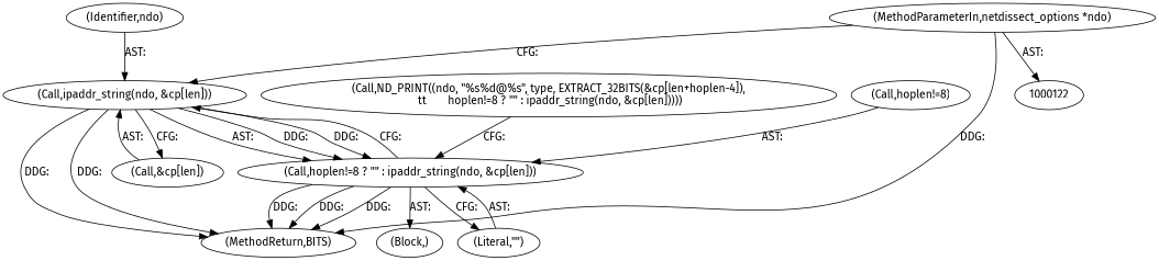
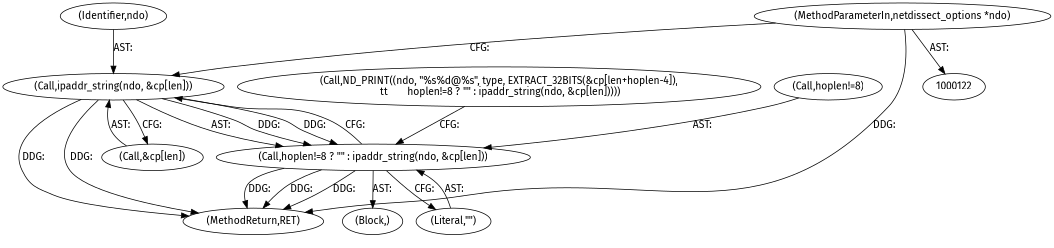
  digraph {
    fontname="Fira Sans"
    node [fontname="Fira Sans"]
    edge [fontname="Fira Sans"]
    n1 [label="(Call,ipaddr_string(ndo, &cp[len]))"]
    n2 [label="(Call,hoplen!=8 ? \"\" : ipaddr_string(ndo, &cp[len]))"]
    n3 [label="(Call,&cp[len])"]
-   n4 [label="(MethodReturn,BITS)"]
+   n4 [label="(MethodReturn,RET)"]
    n5 [label="(Literal,\"\")"]
    n6 [label="(Block,)"]
    n7 [label="(MethodParameterIn,netdissect_options *ndo)"]
    n8 [label=1000122]
    n9 [label="(Call,ND_PRINT((ndo, \"%s%d@%s\", type, EXTRACT_32BITS(&cp[len+hoplen-4]),\n \t\t       hoplen!=8 ? \"\" : ipaddr_string(ndo, &cp[len]))))"]
    n10 [label="(Identifier,ndo)"]
    n11 [label="(Call,hoplen!=8)"]
    n1 -> n2 [label="AST: "]
    n1 -> n2 [label="DDG: "]
    n1 -> n2 [label="DDG: "]
    n1 -> n3 [label="CFG: "]
    n1 -> n4 [label="DDG: "]
    n1 -> n4 [label="DDG: "]
    n2 -> n1 [label="CFG: "]
    n2 -> n4 [label="DDG: "]
    n2 -> n4 [label="DDG: "]
    n2 -> n4 [label="DDG: "]
    n2 -> n5 [label="CFG: "]
    n2 -> n6 [label="AST: "]
    n3 -> n1 [label="AST: "]
    n5 -> n2 [label="AST: "]
    n7 -> n1 [label="CFG: "]
    n7 -> n4 [label="DDG: "]
    n7 -> n8 [label="AST: "]
    n9 -> n2 [label="CFG: "]
    n10 -> n1 [label="AST: "]
    n11 -> n2 [label="AST: "]
  }
